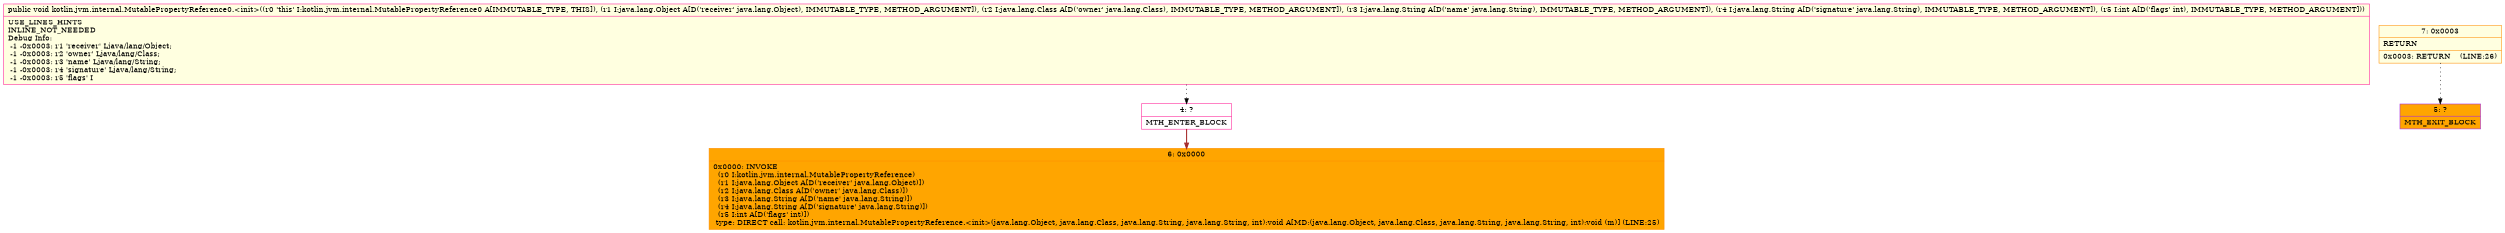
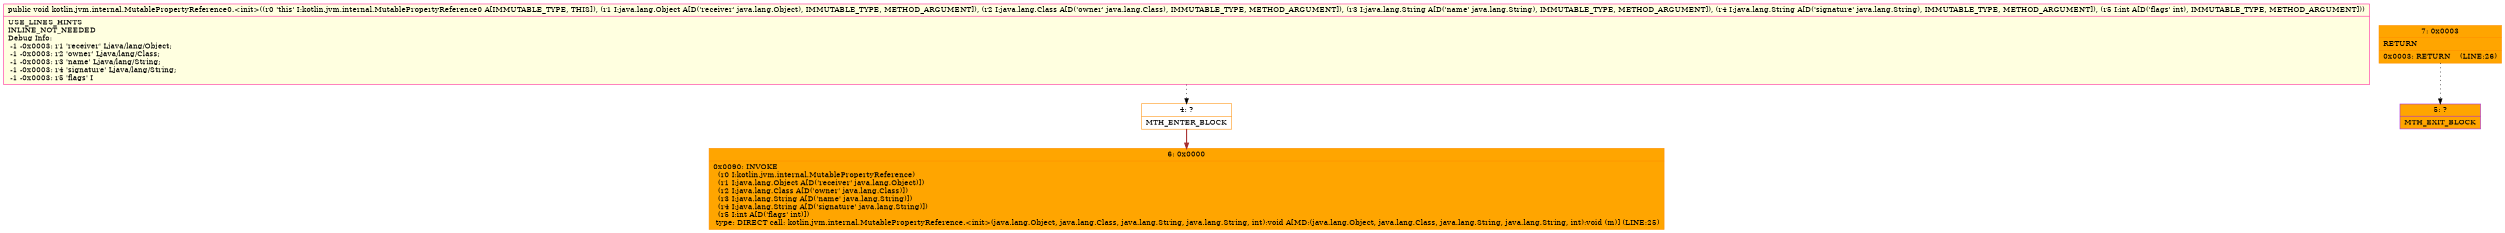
  digraph {
    node [color=deeppink fillcolor=orange shape=record style=filled]
    edge [color=black style=dotted]
-   n1 [fillcolor=white label="{4\:\ ?|MTH_ENTER_BLOCK\l}"]
-   n2 [color=darkorange label="{6\:\ 0x0000|0x0000: INVOKE  \l  (r0 I:kotlin.jvm.internal.MutablePropertyReference)\l  (r1 I:java.lang.Object A[D('receiver' java.lang.Object)])\l  (r2 I:java.lang.Class A[D('owner' java.lang.Class)])\l  (r3 I:java.lang.String A[D('name' java.lang.String)])\l  (r4 I:java.lang.String A[D('signature' java.lang.String)])\l  (r5 I:int A[D('flags' int)])\l type: DIRECT call: kotlin.jvm.internal.MutablePropertyReference.\<init\>(java.lang.Object, java.lang.Class, java.lang.String, java.lang.String, int):void A[MD:(java.lang.Object, java.lang.Class, java.lang.String, java.lang.String, int):void (m)] (LINE:25)\l}"]
-   n3 [color=darkorange fillcolor=lightyellow label="{7\:\ 0x0003|RETURN\l|0x0003: RETURN    (LINE:26)\l}"]
+   n1 [color=darkorange fillcolor=white label="{4\:\ ?|MTH_ENTER_BLOCK\l}"]
+   n2 [color=darkorange label="{6\:\ 0x0000|0x0090: INVOKE  \l  (r0 I:kotlin.jvm.internal.MutablePropertyReference)\l  (r1 I:java.lang.Object A[D('receiver' java.lang.Object)])\l  (r2 I:java.lang.Class A[D('owner' java.lang.Class)])\l  (r3 I:java.lang.String A[D('name' java.lang.String)])\l  (r4 I:java.lang.String A[D('signature' java.lang.String)])\l  (r5 I:int A[D('flags' int)])\l type: DIRECT call: kotlin.jvm.internal.MutablePropertyReference.\<init\>(java.lang.Object, java.lang.Class, java.lang.String, java.lang.String, int):void A[MD:(java.lang.Object, java.lang.Class, java.lang.String, java.lang.String, int):void (m)] (LINE:25)\l}"]
+   n3 [color=darkorange label="{7\:\ 0x0003|RETURN\l|0x0003: RETURN    (LINE:26)\l}"]
    n4 [color=purple label="{5\:\ ?|MTH_EXIT_BLOCK\l}"]
    n5 [fillcolor=lightyellow label="{public void kotlin.jvm.internal.MutablePropertyReference0.\<init\>((r0 'this' I:kotlin.jvm.internal.MutablePropertyReference0 A[IMMUTABLE_TYPE, THIS]), (r1 I:java.lang.Object A[D('receiver' java.lang.Object), IMMUTABLE_TYPE, METHOD_ARGUMENT]), (r2 I:java.lang.Class A[D('owner' java.lang.Class), IMMUTABLE_TYPE, METHOD_ARGUMENT]), (r3 I:java.lang.String A[D('name' java.lang.String), IMMUTABLE_TYPE, METHOD_ARGUMENT]), (r4 I:java.lang.String A[D('signature' java.lang.String), IMMUTABLE_TYPE, METHOD_ARGUMENT]), (r5 I:int A[D('flags' int), IMMUTABLE_TYPE, METHOD_ARGUMENT]))  | USE_LINES_HINTS\lINLINE_NOT_NEEDED\lDebug Info:\l  \-1 \-0x0003: r1 'receiver' Ljava\/lang\/Object;\l  \-1 \-0x0003: r2 'owner' Ljava\/lang\/Class;\l  \-1 \-0x0003: r3 'name' Ljava\/lang\/String;\l  \-1 \-0x0003: r4 'signature' Ljava\/lang\/String;\l  \-1 \-0x0003: r5 'flags' I\l}"]
    n1 -> n2 [color=brown style=bold]
    n3 -> n4
    n5 -> n1
  }
